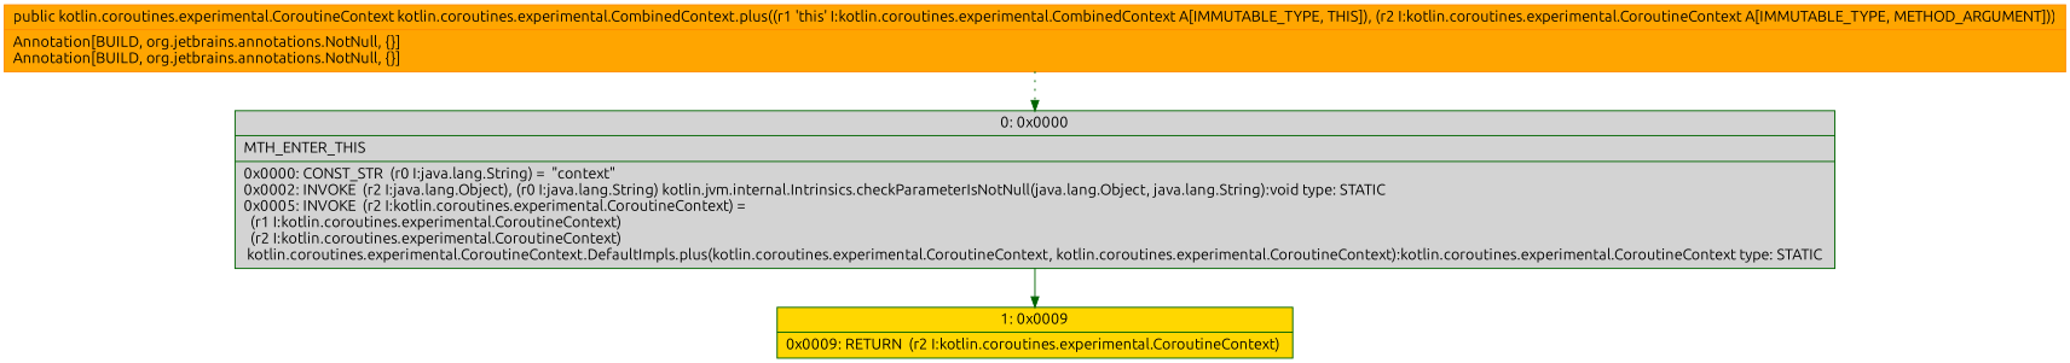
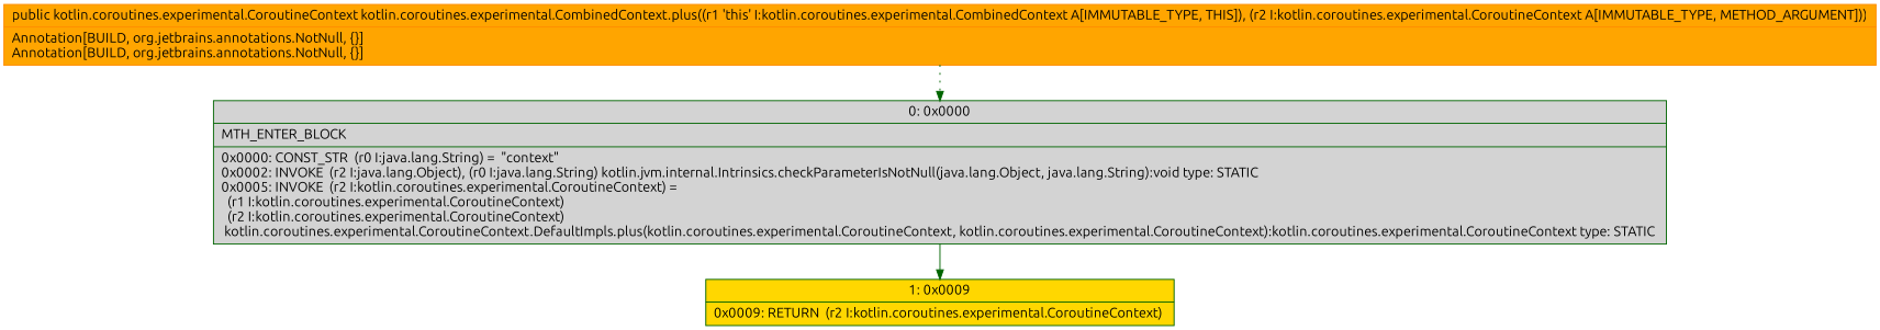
  digraph {
    fontname=Ubuntu
    node [shape=record style=filled color=darkgreen fontname=Ubuntu]
    edge [color=darkgreen arrowhead=normal fontname=Ubuntu]
-   n1 [label="{0\:\ 0x0000|MTH_ENTER_THIS\l|0x0000: CONST_STR  (r0 I:java.lang.String) =  \"context\" \l0x0002: INVOKE  (r2 I:java.lang.Object), (r0 I:java.lang.String) kotlin.jvm.internal.Intrinsics.checkParameterIsNotNull(java.lang.Object, java.lang.String):void type: STATIC \l0x0005: INVOKE  (r2 I:kotlin.coroutines.experimental.CoroutineContext) = \l  (r1 I:kotlin.coroutines.experimental.CoroutineContext)\l  (r2 I:kotlin.coroutines.experimental.CoroutineContext)\l kotlin.coroutines.experimental.CoroutineContext.DefaultImpls.plus(kotlin.coroutines.experimental.CoroutineContext, kotlin.coroutines.experimental.CoroutineContext):kotlin.coroutines.experimental.CoroutineContext type: STATIC \l}" fillcolor=lightgrey]
+   n1 [label="{0\:\ 0x0000|MTH_ENTER_BLOCK\l|0x0000: CONST_STR  (r0 I:java.lang.String) =  \"context\" \l0x0002: INVOKE  (r2 I:java.lang.Object), (r0 I:java.lang.String) kotlin.jvm.internal.Intrinsics.checkParameterIsNotNull(java.lang.Object, java.lang.String):void type: STATIC \l0x0005: INVOKE  (r2 I:kotlin.coroutines.experimental.CoroutineContext) = \l  (r1 I:kotlin.coroutines.experimental.CoroutineContext)\l  (r2 I:kotlin.coroutines.experimental.CoroutineContext)\l kotlin.coroutines.experimental.CoroutineContext.DefaultImpls.plus(kotlin.coroutines.experimental.CoroutineContext, kotlin.coroutines.experimental.CoroutineContext):kotlin.coroutines.experimental.CoroutineContext type: STATIC \l}" fillcolor=lightgrey]
    n2 [label="{1\:\ 0x0009|0x0009: RETURN  (r2 I:kotlin.coroutines.experimental.CoroutineContext) \l}" fillcolor=gold]
    n3 [label="{public kotlin.coroutines.experimental.CoroutineContext kotlin.coroutines.experimental.CombinedContext.plus((r1 'this' I:kotlin.coroutines.experimental.CombinedContext A[IMMUTABLE_TYPE, THIS]), (r2 I:kotlin.coroutines.experimental.CoroutineContext A[IMMUTABLE_TYPE, METHOD_ARGUMENT]))  | Annotation[BUILD, org.jetbrains.annotations.NotNull, \{\}]\lAnnotation[BUILD, org.jetbrains.annotations.NotNull, \{\}]\l}" fillcolor=orange color=darkorange]
    n1 -> n2 [style=solid]
    n3 -> n1 [style=dotted]
  }
